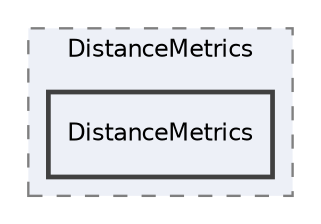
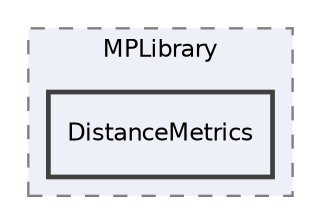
  digraph {
    compound=true
    n1 [color=grey25 fillcolor="#edf0f7" fontname=Helvetica fontsize=10 label=DistanceMetrics shape=box style="filled,bold,"]
    subgraph cluster_1 {
      bgcolor="#edf0f7"
      fontname=Helvetica
      fontsize=10
-     label=DistanceMetrics
+     label=MPLibrary
      pencolor=grey50
      style="filled,dashed,"
      n1
    }
  }
